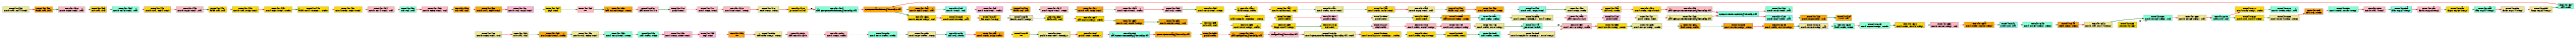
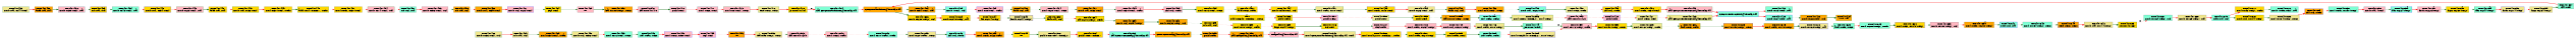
  digraph {
    rankdir=LR
    node [color=gray40 fillcolor=gold shape=rectangle style=filled]
    edge [color=red style=bold]
    n1 [color=teal label="start\nsubl $0x6d0<UINT32>, %esp"]
    n2 [color=darkgreen label="0x00401596\npushl %ebx"]
    n3 [color=blue fillcolor=lightpink label="0x00401597\npushl %ebp"]
    n4 [color=darkgreen fillcolor=khaki label="0x00401598\npushl %esi"]
    n5 [color=blue label="0x00401599\npushl %edi"]
    n6 [color=teal fillcolor=orange label="0x0040159a\nleal 0x108(%esp), %ecx"]
    n7 [color=blue fillcolor=aquamarine label="0x004015a1\nxorl %ebp, %ebp"]
    n8 [color=darkgreen fillcolor=khaki label="0x004015a3\nmovl $0xec<UINT32>, 0x14(%esp)"]
    n9 [color=teal fillcolor=lightpink label="0x004015ab\ncall 0x00401420"]
    n10 [color=blue fillcolor=lightpink label="0x00401420\npushl %esi"]
    n11 [color=teal fillcolor=khaki label="0x00401421\nmovl %ecx, %esi"]
    n12 [color=teal fillcolor=khaki label="0x00401423\ncall GetCurrentProcessId@kernel32.dll"]
    n13 [color=blue fillcolor=aquamarine label="GetCurrentProcessId@kernel32.dll"]
    n14 [color=blue fillcolor=aquamarine label="0x00401429\nmovb 0x24(%esi), %al"]
    n15 [color=darkgreen fillcolor=aquamarine label="0x004014c5\nmovb 0x15(%esi), %al"]
    n16 [color=darkgreen fillcolor=orange label="0x0040142c\nmovb 0x26(%esi), %cl"]
    n17 [color=darkgreen fillcolor=orange label="0x0040142f\nnotb %al"]
    n18 [color=teal fillcolor=khaki label="0x00401433\nmovb %al, 0x44(%esi)"]
    n19 [fillcolor=orange label="0x00401436\nandb %al, %dl"]
    n20 [color=teal fillcolor=lightpink label="0x00401438\nmovb 0x39(%esi), %al"]
    n21 [color=blue label="0x0040143b\norb %al, %dl"]
    n22 [fillcolor=aquamarine label="0x0040143d\nmovb 0x45(%esi), %al"]
    n23 [color=blue label="0x00401440\nmovb %dl, 0x54(%esi)"]
    n24 [color=darkgreen fillcolor=lightpink label="0x00401443\nmovb 0x25(%esi), %dl"]
    n25 [label="0x00401446\naddb %al, %dl"]
    n26 [color=darkgreen label="0x00401448\nmovb %dl, 0x5c(%esi)"]
    n27 [label="0x0040144b\nmovl 0x30(%esi), %edx"]
    n28 [color=teal label="0x0040144e\naddl $0x4<UINT8>, %edx"]
    n29 [label="0x00401451\nmovl %edx, 0x30(%esi)"]
    n30 [color=darkgreen fillcolor=lightpink label="0x00401454\nmovb 0x14(%esi), %dl"]
    n31 [fillcolor=aquamarine label="0x00401457\norb %cl, %dl"]
    n32 [fillcolor=lightpink label="0x00401459\nmovb 0x56(%esi), %cl"]
    n33 [fillcolor=orange label="0x0040145c\norb %al, %cl"]
    n34 [color=darkgreen fillcolor=orange label="0x0040145e\nmovb %dl, 0x3a(%esi)"]
    n35 [color=blue fillcolor=lightpink label="0x00401461\nmovb %cl, 0x2c(%esi)"]
    n36 [color=teal label="0x00401464\npopl %esi"]
    n37 [fillcolor=lightpink label="0x00401465\nret"]
    n38 [fillcolor=orange label="0x004015b0\nleal 0x108(%esp), %ecx"]
    n39 [color=teal fillcolor=lightpink label="0x004015b7\ncall 0x00401470"]
    n40 [color=teal fillcolor=lightpink label="0x00401470\npushl %esi"]
    n41 [color=teal fillcolor=lightpink label="0x00401471\nmovl %ecx, %esi"]
    n42 [color=darkgreen fillcolor=lightpink label="0x00401473\nmovl 0x8(%esi), %ecx"]
    n43 [color=darkgreen fillcolor=khaki label="0x00401476\ntestl %ecx, %ecx"]
    n44 [color=darkgreen label="0x00401478\nje 0x00401484"]
    n45 [fillcolor=aquamarine label="0x00401484\ncall GetCommandLineA@kernel32.dll"]
    n46 [fillcolor=orange label="GetCommandLineA@kernel32.dll"]
    n47 [color=teal fillcolor=orange label="0x0040148a\nmovb 0x54(%esi), %al"]
    n48 [label="0x004016c6\nmovb 0x220(%esp), %cl"]
    n49 [color=blue fillcolor=aquamarine label="0x0040148d\nmovb (%esi), %cl"]
    n50 [label="0x004016cd\nmovb 0x248(%esp), %al"]
    n51 [color=blue fillcolor=lightpink label="0x0040148f\nmovl 0x8(%esi), %edx"]
    n52 [color=darkgreen fillcolor=orange label="0x00401492\naddb %cl, %al"]
    n53 [color=darkgreen fillcolor=lightpink label="0x00401494\nmovl 0x28(%esi), %ecx"]
    n54 [color=blue fillcolor=orange label="0x00401497\nmovb %al, 0x5c(%esi)"]
    n55 [fillcolor=lightpink label="0x0040149a\nmovl 0x50(%esi), %eax"]
    n56 [color=teal fillcolor=lightpink label="0x0040149d\nshrl %cl, %edx"]
    n57 [color=darkgreen label="0x0040149f\nmovl 0x1c(%esi), %ecx"]
    n58 [label="0x004014a2\naddl %ecx, %eax"]
    n59 [label="0x004014a4\nmovb 0x45(%esi), %cl"]
    n60 [color=darkgreen fillcolor=khaki label="0x004014a7\nmovl %eax, 0x10(%esi)"]
    n61 [color=blue label="0x004014aa\nmovl %edx, 0x48(%esi)"]
    n62 [fillcolor=khaki label="0x004014ad\nmovb 0x26(%esi), %dl"]
    n63 [color=teal fillcolor=orange label="0x004014b0\naddb %cl, %dl"]
    n64 [color=darkgreen fillcolor=orange label="0x004014b2\nmovl 0x4c(%esi), %ecx"]
    n65 [color=blue fillcolor=aquamarine label="0x004014b5\nmovb %dl, 0x26(%esi)"]
    n66 [color=darkgreen fillcolor=khaki label="0x004014b8\nmovl %ecx, %edx"]
    n67 [color=blue label="0x004014ba\nshll %cl, %edx"]
    n68 [label="0x004014bc\nmovl %edx, 0x50(%esi)"]
    n69 [color=darkgreen fillcolor=lightpink label="0x004014bf\ncall GetCurrentProcessId@kernel32.dll"]
    n70 [color=teal fillcolor=khaki label="0x004014c8\nmovb 0x56(%esi), %cl"]
    n71 [fillcolor=khaki label="0x004014cb\norb %al, %cl"]
    n72 [color=teal fillcolor=orange label="0x004914cd\nmovl 0x50(%esi), %eax"]
    n73 [color=darkgreen fillcolor=khaki label="0x004014d0\nmovb %cl, 0x56(%esi)"]
    n74 [color=darkgreen fillcolor=aquamarine label="0x004014d3\nmovl 0x1c(%esi), %ecx"]
    n75 [color=teal fillcolor=aquamarine label="0x004014d6\nsubl %eax, %ecx"]
    n76 [color=blue fillcolor=lightpink label="0x004014d8\nmovl %ecx, 0x50(%esi)"]
    n77 [color=blue fillcolor=lightpink label="0x004014db\npopl %esi"]
    n78 [color=blue fillcolor=orange label="0x004014dc\nret"]
    n79 [fillcolor=khaki label="0x004015bc\nleal 0xa8(%esp), %ecx"]
    n80 [fillcolor=lightpink label="0x004015c3\ncall 0x004012d0"]
    n81 [color=darkgreen fillcolor=lightpink label="0x004012d0\nmovl %ecx, %eax"]
    n82 [color=teal fillcolor=aquamarine label="0x004012d2\nmovl 0x10(%eax), %edx"]
    n83 [color=blue fillcolor=khaki label="0x004012d5\nmovl 0x20(%eax), %ecx"]
    n84 [color=blue fillcolor=aquamarine label="0x004012d8\nshll %cl, %edx"]
    n85 [fillcolor=orange label="0x004012da\nmovl %edx, 0x2c(%eax)"]
    n86 [label="0x004012dd\nret"]
    n87 [color=darkgreen fillcolor=khaki label="0x004015c8\npushl $0xe789d<UINT32>"]
    n88 [color=blue label="0x004015cd\npushl $0x8<UINT8>"]
    n89 [color=blue fillcolor=aquamarine label="0x004015cf\ncall GetProcessHeap@kernel32.dll"]
    n90 [color=darkgreen fillcolor=orange label="GetProcessHeap@kernel32.dll"]
    n91 [fillcolor=orange label="0x004015d5\npushl %eax"]
    n92 [color=teal fillcolor=orange label="0x004015d6\ncall HeapAlloc@kernel32.dll"]
    n93 [color=teal fillcolor=lightpink label="HeapAlloc@kernel32.dll"]
    n94 [color=darkgreen fillcolor=khaki label="0x004015dc\nmovl GetCommandLineA@kernel32.dll, %edi"]
    n95 [color=blue label="0x004015e2\nmovl $0x402100<UINT32>, %ebx"]
    n96 [color=teal label="0x004015e7\nmovl %eax, 0x20(%esp)"]
    n97 [label="0x004015eb\nmovl %eax, %esi"]
    n98 [color=teal fillcolor=aquamarine label="0x004015ed\nsubl %eax, %ebx"]
    n99 [color=blue fillcolor=khaki label="0x004015ef\nmovl $0x82b1b<UINT32>, 0x10(%esp)"]
    n100 [color=darkgreen fillcolor=lightpink label="0x004015f7\nmovl 0x17c(%esp), %eax"]
    n101 [color=teal label="0x004015fe\nmovl 0x1b0(%esp), %ecx"]
    n102 [color=darkgreen fillcolor=khaki label="0x00401605\nmovl 0x1c0(%esp), %edx"]
    n103 [color=darkgreen fillcolor=orange label="0x0040160c\nandl %ecx, %eax"]
    n104 [color=blue fillcolor=orange label="0x0040160e\nmovl 0x1bc(%esp), %ecx"]
    n105 [color=teal fillcolor=orange label="0x00401615\nmovl %eax, 0x178(%esp)"]
    n106 [color=blue fillcolor=khaki label="0x0040161c\nmovb 0x16e(%esp), %al"]
    n107 [color=darkgreen fillcolor=aquamarine label="0x00401623\nandl %edx, %ecx"]
    n108 [color=darkgreen fillcolor=aquamarine label="0x00401625\nmovl 0x208(%esp), %edx"]
    n109 [color=blue label="0x0040162c\nmovl %ecx, 0x1d0(%esp)"]
    n110 [fillcolor=lightpink label="0x00401633\nmovb 0x1e0(%esp), %cl"]
    n111 [fillcolor=orange label="0x0040163a\nmovl %edx, 0x200(%esp)"]
    n112 [color=blue fillcolor=aquamarine label="0x00401641\nsubb %cl, %al"]
    n113 [fillcolor=aquamarine label="0x00401643\nmovl 0x1e4(%esp), %ecx"]
    n114 [color=blue fillcolor=orange label="0x0040164a\ntestl %ecx, %ecx"]
    n115 [fillcolor=khaki label="0x0040164c\nmovb %al, 0x174(%esp)"]
    n116 [color=darkgreen label="0x00401653\nje 0x00401667"]
    n117 [fillcolor=aquamarine label="0x00401667\nmovb 0x16d(%esp), %cl"]
    n118 [fillcolor=khaki label="0x0040166e\nmovb 0x16e(%esp), %dl"]
    n119 [color=teal fillcolor=aquamarine label="0x00401675\nsubb %dl, %cl"]
    n120 [label="0x00401677\nmovl 0x1fc(%esp), %edx"]
    n121 [color=teal label="0x00401681\nmovb %cl, 0x1d4(%esp)"]
    n122 [color=teal fillcolor=aquamarine label="0x0040167e\nmovb (%ebx,%esi), %al"]
    n123 [fillcolor=khaki label="0x00401688\nmovl 0x184(%esp), %ecx"]
    n124 [color=blue fillcolor=orange label="0x0040168f\nshll %cl, %edx"]
    n125 [fillcolor=aquamarine label="0x00401691\nmovl %edx, 0x1b0(%esp)"]
    n126 [color=teal fillcolor=lightpink label="0x00401698\nmovb %al, (%esi)"]
    n127 [color=blue fillcolor=aquamarine label="0x0040169a\nflds 0x224(%esp)"]
    n128 [fillcolor=lightpink label="0x004016a1\nfmuls 0x22c(%esp)"]
    n129 [color=darkgreen label="0x004016a8\nfstps 0x250(%esp)"]
    n130 [color=darkgreen fillcolor=aquamarine label="0x004016af\nflds 0x244(%esp)"]
    n131 [color=blue fillcolor=khaki label="0x004016b6\nfsubs 0x214(%esp)"]
    n132 [fillcolor=khaki label="0x004016bd\nfstps 0x234(%esp)"]
    n133 [fillcolor=aquamarine label="0x004016c4\ncall %edi"]
    n134 [color=blue label="0x004016d4\nflds 0x214(%esp)"]
    n135 [color=blue fillcolor=khaki label="0x004016db\nfmuls 0x244(%esp)"]
    n136 [color=darkgreen label="0x004016e2\naddb %al, %cl"]
    n137 [color=darkgreen label="0x004016e4\nleal 0x27c(%esp), %edx"]
    n138 [color=teal fillcolor=orange label="0x004016eb\nmovb %cl, 0x254(%esp)"]
    n139 [color=darkgreen fillcolor=orange label="0x004016f2\nmovb 0x23c(%esp), %cl"]
    n140 [label="0x004016f9\norb %al, %cl"]
    n141 [color=teal label="0x004016fb\nmovl 0x10(%esp), %eax"]
    n142 [label="0x004016ff\nfstps 0x244(%esp)"]
    n143 [color=darkgreen label="0x00401706\nincl %esi"]
    n144 [fillcolor=lightpink label="0x00401707\ndecl %eax"]
    n145 [fillcolor=lightpink label="0x00401708\nmovl %edx, 0x264(%esp)"]
    n146 [color=teal fillcolor=lightpink label="0x0040170f\nmovb %cl, 0x220(%esp)"]
    n147 [color=darkgreen fillcolor=khaki label="0x00401716\nmovl %eax, 0x10(%esp)"]
    n148 [color=darkgreen fillcolor=aquamarine label="0x0040171a\njne 0x004015f7"]
    n1 -> n2 [style=dotted]
    n2 -> n3 [style=solid]
    n3 -> n4 [style=dotted]
    n4 -> n5 [color=darkgreen style=solid]
-   n5 -> n6 [color=darkgreen style=solid]
+   n5 -> n6 [color=darkgreen style=dotted]
    n6 -> n7 [color=darkgreen style=solid]
    n7 -> n8 [color=darkgreen style=dotted]
    n8 -> n9 [style=dotted]
    n9 -> n10 [style=dotted]
    n10 -> n11 [style=dotted]
    n11 -> n12 [style=dotted]
    n12 -> n13
    n13 -> n14
    n13 -> n15 [style=solid]
    n14 -> n16 [color=darkgreen style=dotted]
    n16 -> n17 [color=darkgreen]
    n18 -> n19
    n19 -> n20 [color=darkgreen]
    n20 -> n21 [color=darkgreen style=dotted]
    n21 -> n22 [color=darkgreen style=dotted]
    n22 -> n23 [style=dotted]
    n23 -> n24 [style=solid]
    n24 -> n25 [color=darkgreen]
    n25 -> n26 [style=dotted]
    n26 -> n27
    n27 -> n28 [color=darkgreen]
    n28 -> n29 [style=dotted]
    n29 -> n30 [style=dotted]
    n30 -> n31 [style=dotted]
    n31 -> n32
    n32 -> n33 [color=darkgreen style=dotted]
    n33 -> n34 [style=dotted]
    n34 -> n35
    n35 -> n36 [color=darkgreen style=dotted]
    n36 -> n37 [color=darkgreen style=solid]
    n37 -> n38 [color=darkgreen]
    n38 -> n39 [style=solid]
    n39 -> n40 [color=darkgreen]
    n40 -> n41 [style=solid]
    n41 -> n42 [style=solid]
    n42 -> n43
    n43 -> n44
    n44 -> n45 [label=T]
    n45 -> n46 [style=solid]
    n46 -> n47 [color=darkgreen style=dotted]
    n46 -> n48 [color=darkgreen]
    n47 -> n49 [color=darkgreen style=solid]
    n48 -> n50
    n49 -> n51 [style=dotted]
    n50 -> n134 [style=dotted]
    n51 -> n52 [color=darkgreen style=dotted]
    n52 -> n53 [color=darkgreen style=dotted]
    n53 -> n54 [color=darkgreen style=dotted]
    n54 -> n55 [color=darkgreen style=solid]
    n55 -> n56
    n56 -> n57 [color=darkgreen]
    n57 -> n58 [color=darkgreen style=dotted]
    n58 -> n59 [style=dotted]
    n59 -> n60 [color=darkgreen style=solid]
    n60 -> n61 [color=darkgreen style=solid]
    n61 -> n62
    n62 -> n63 [color=darkgreen style=solid]
    n63 -> n64
    n64 -> n65 [color=darkgreen style=dotted]
    n65 -> n66 [color=darkgreen]
    n66 -> n67 [style=dotted]
    n67 -> n68 [style=solid]
    n68 -> n69
    n69 -> n13
    n70 -> n71
    n71 -> n72 [color=darkgreen style=solid]
    n72 -> n73 [color=darkgreen style=solid]
    n73 -> n74 [style=solid]
    n74 -> n75 [color=darkgreen style=solid]
    n75 -> n76
    n76 -> n77
    n77 -> n78 [style=dotted]
    n78 -> n79
    n79 -> n80 [color=darkgreen style=dotted]
    n80 -> n81 [style=dotted]
    n81 -> n82 [style=dotted]
    n82 -> n83 [color=darkgreen style=dotted]
    n83 -> n84 [color=darkgreen]
    n84 -> n85
    n85 -> n86 [color=darkgreen style=dotted]
    n86 -> n87 [color=darkgreen]
    n87 -> n88
    n88 -> n89 [style=dotted]
    n89 -> n90
    n90 -> n91 [color=darkgreen style=dotted]
    n91 -> n92 [style=solid]
    n92 -> n93 [style=solid]
    n93 -> n94
    n94 -> n95
    n95 -> n96 [color=darkgreen style=dotted]
    n96 -> n97 [color=darkgreen]
    n97 -> n98 [color=darkgreen]
    n98 -> n99 [style=dotted]
    n99 -> n100 [style=dotted]
    n100 -> n101
    n101 -> n102 [color=darkgreen]
    n102 -> n103 [color=darkgreen style=dotted]
    n103 -> n104 [color=darkgreen style=solid]
    n104 -> n105
    n105 -> n106 [color=darkgreen]
    n106 -> n107 [color=darkgreen style=dotted]
    n107 -> n108 [style=solid]
    n108 -> n109 [color=darkgreen]
    n109 -> n110 [color=darkgreen style=dotted]
    n110 -> n111 [style=dotted]
    n111 -> n112 [color=darkgreen style=solid]
    n112 -> n113 [color=darkgreen style=dotted]
    n113 -> n114 [color=darkgreen style=dotted]
    n114 -> n115
-   n115 -> n117 [color=darkgreen]
+   n115 -> n116 [color=darkgreen]
    n116 -> n117 [label=T style=dotted]
    n117 -> n118 [style=solid]
    n118 -> n119
    n119 -> n120
    n119 -> n121 [color=darkgreen style=solid]
    n120 -> n122 [color=darkgreen style=solid]
    n121 -> n123 [color=darkgreen style=solid]
    n123 -> n124
    n124 -> n125 [style=dotted]
    n125 -> n126
    n126 -> n127 [color=darkgreen style=solid]
    n127 -> n128
    n128 -> n129 [color=darkgreen style=solid]
    n129 -> n130 [color=darkgreen style=dotted]
    n130 -> n131
    n131 -> n132 [style=dotted]
    n132 -> n133 [color=darkgreen]
    n133 -> n46
    n134 -> n135 [color=darkgreen style=dotted]
    n135 -> n136 [color=darkgreen style=solid]
    n136 -> n137 [style=dotted]
    n137 -> n138 [color=darkgreen style=solid]
    n138 -> n139 [color=darkgreen]
    n139 -> n140 [color=darkgreen style=dotted]
    n140 -> n141 [style=dotted]
    n141 -> n142 [style=dotted]
    n142 -> n143 [color=darkgreen]
    n143 -> n144 [color=darkgreen style=solid]
    n144 -> n145 [style=solid]
    n145 -> n146
    n146 -> n147 [style=dotted]
    n147 -> n148 [color=darkgreen]
    n148 -> n100 [color=darkgreen label=T style=solid]
  }
